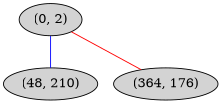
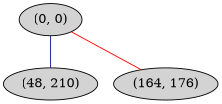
  graph {
    node [fillcolor=lightgrey style=filled]
    edge [style=solid]
-   "(0, 0)" [label="(0, 2)"]
+   "(0, 0)"
    "(48, 210)"
-   "(164, 176)" [label="(364, 176)"]
+   "(164, 176)"
    "(0, 0)" -- "(48, 210)" [color=blue weight=4]
    "(0, 0)" -- "(164, 176)" [color=red weight=2]
  }
